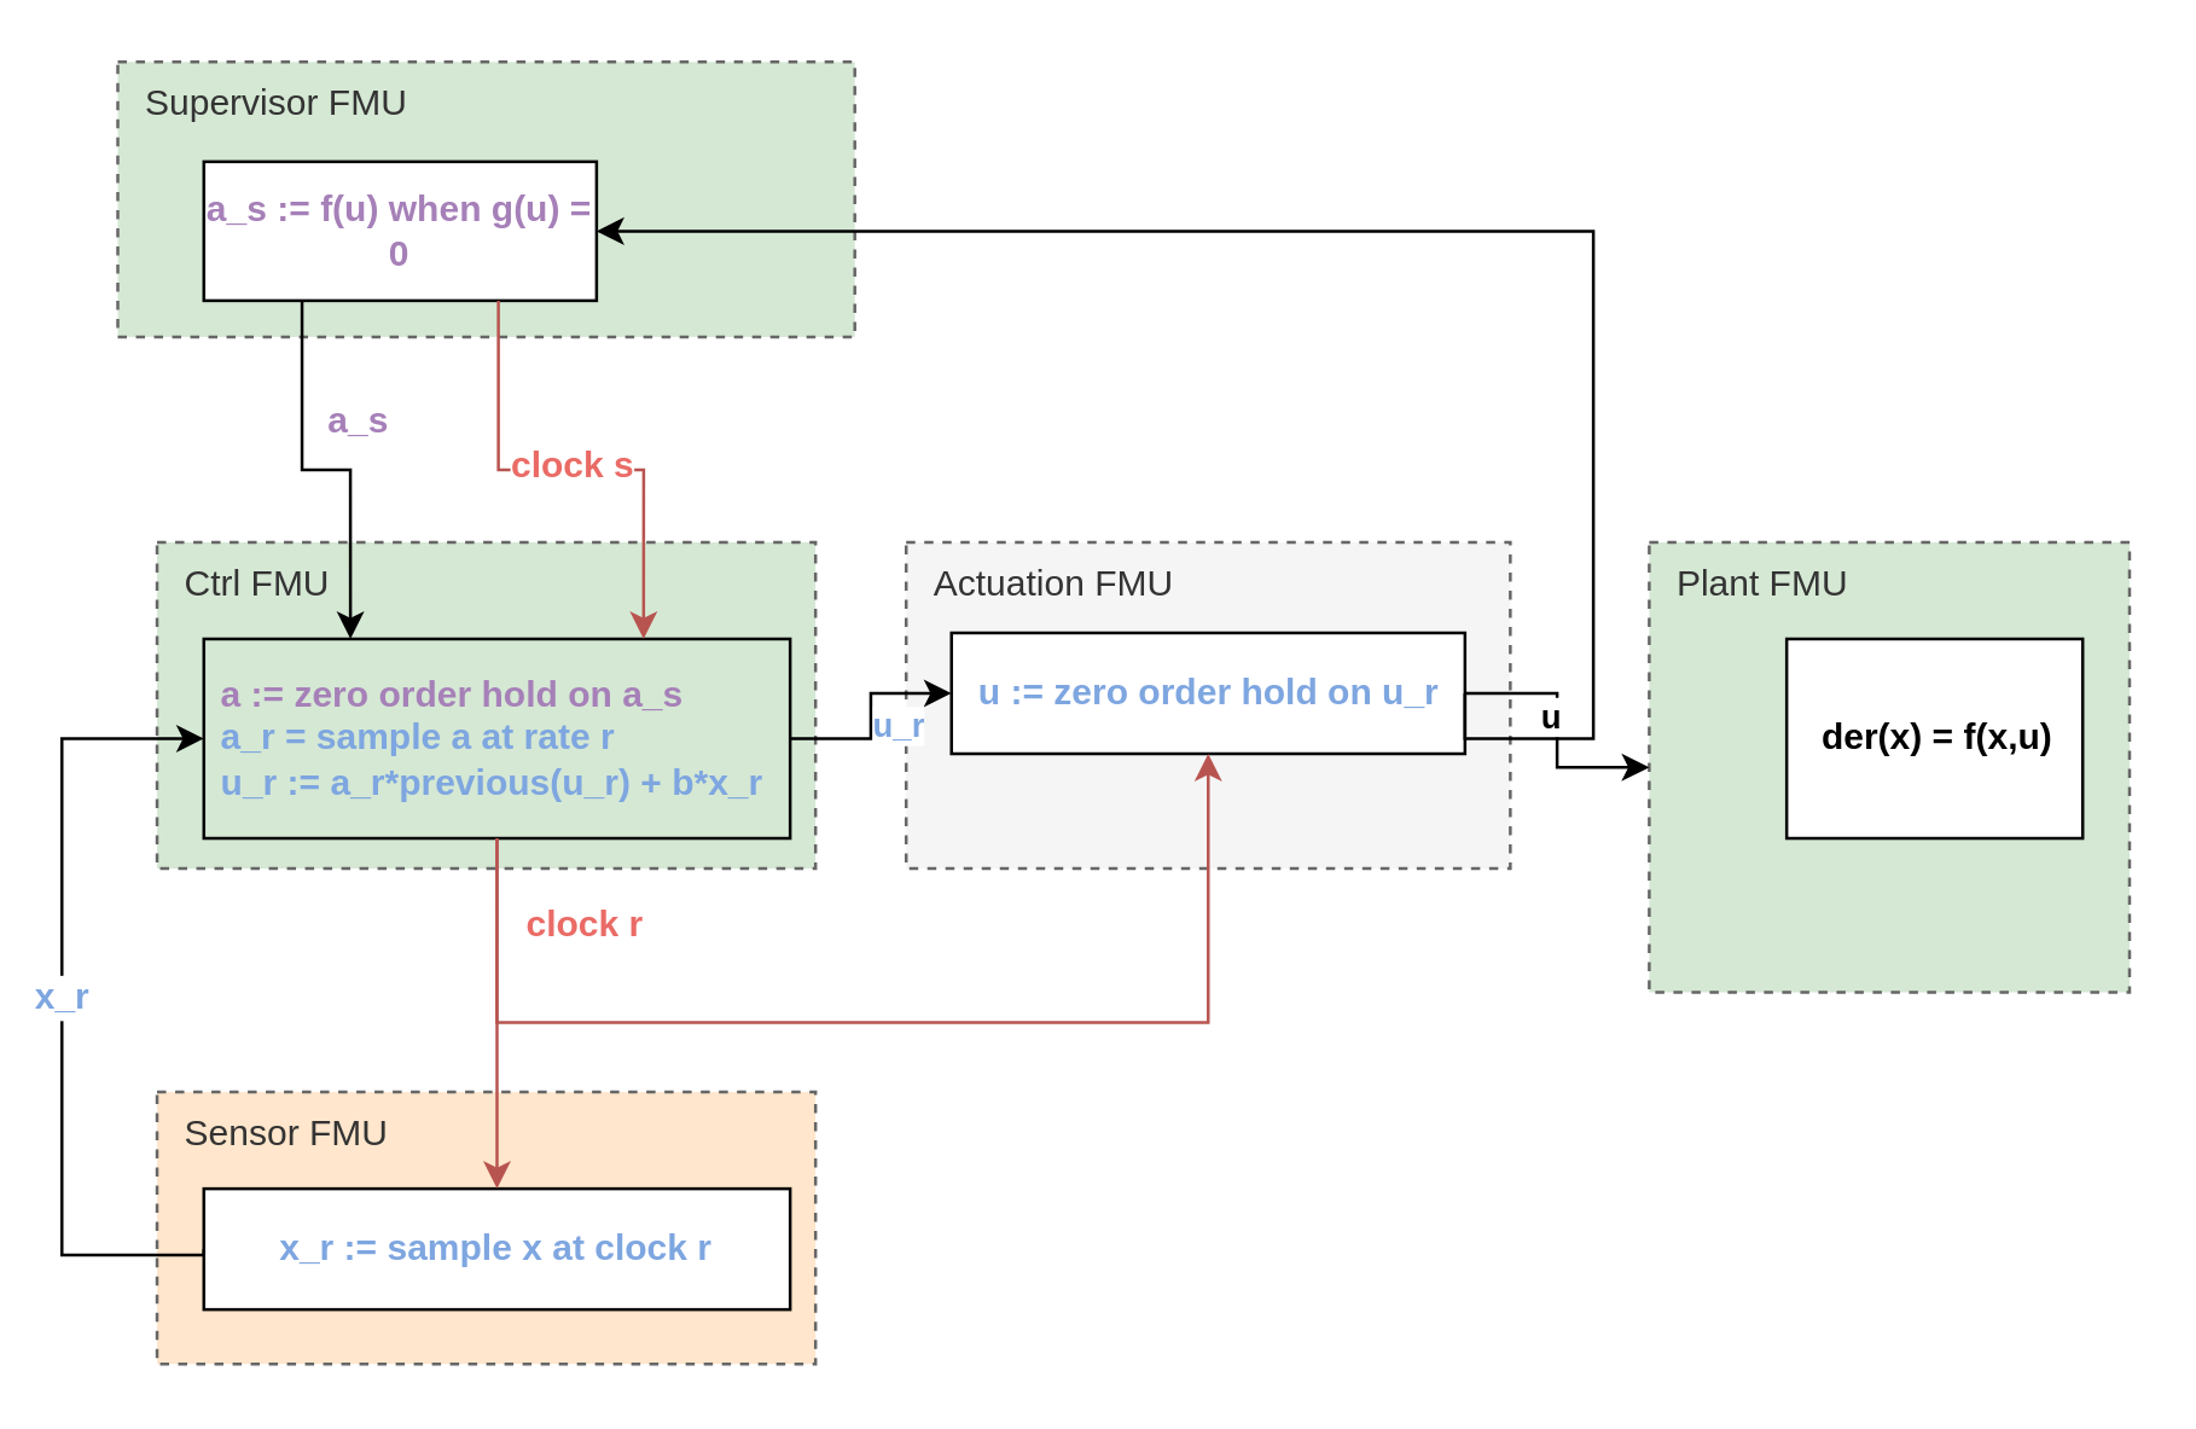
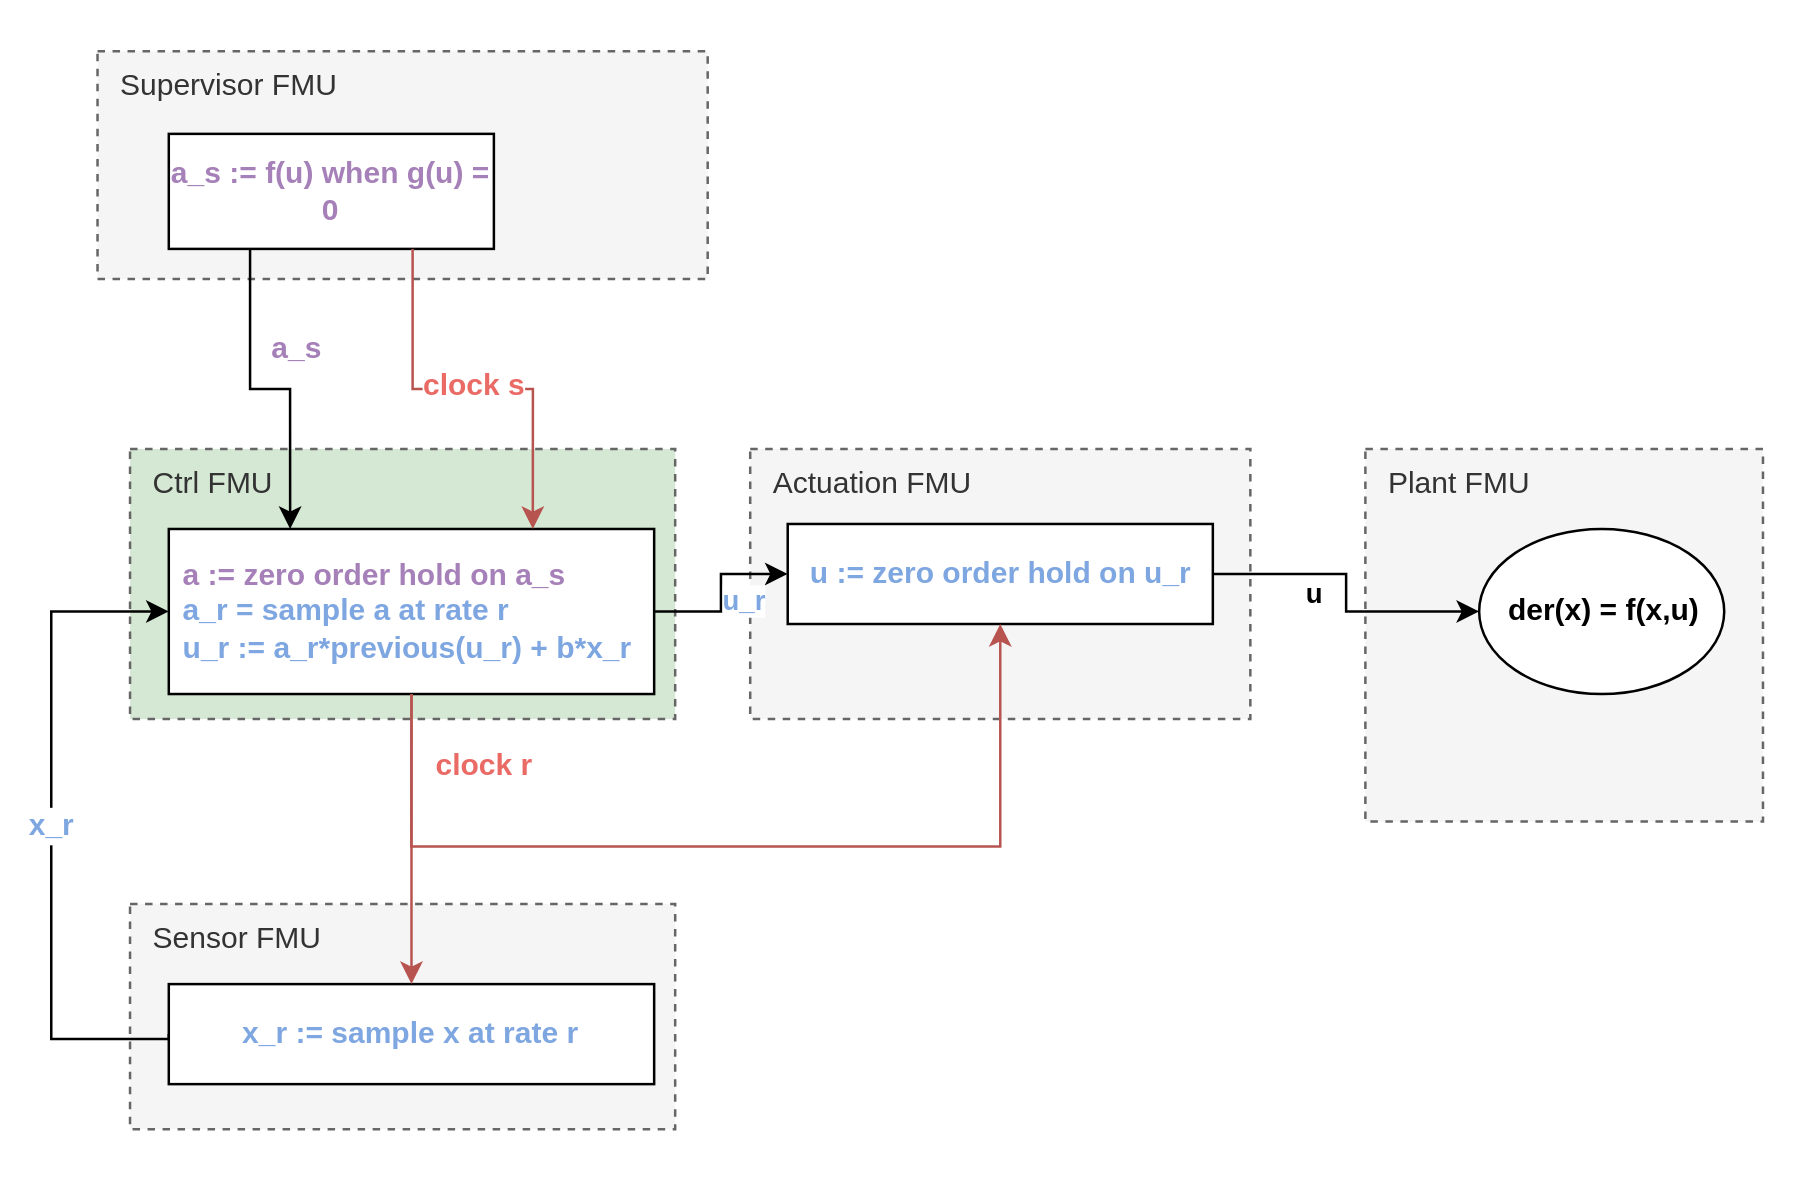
  <mxCell id="0" />
  <mxCell id="1" parent="0" />
- <mxCell id="2" value="Sensor FMU" style="rounded=0;whiteSpace=wrap;html=1;verticalAlign=top;fillColor=#ffe6cc;dashed=1;strokeColor=#666666;fontColor=#333333;align=left;spacingLeft=7;" vertex="1" parent="1"><mxGeometry x="51.5" y="361" width="218" height="90" as="geometry" /></mxCell>
- <mxCell id="3" value="Plant FMU" style="rounded=0;whiteSpace=wrap;html=1;verticalAlign=top;fillColor=#d5e8d4;dashed=1;strokeColor=#666666;fontColor=#333333;align=left;spacingLeft=7;" vertex="1" parent="1"><mxGeometry x="545.5" y="179" width="159" height="149" as="geometry" /></mxCell>
+ <mxCell id="2" value="Sensor FMU" style="rounded=0;whiteSpace=wrap;html=1;verticalAlign=top;fillColor=#f5f5f5;dashed=1;strokeColor=#666666;fontColor=#333333;align=left;spacingLeft=7;" vertex="1" parent="1"><mxGeometry x="51.5" y="361" width="218" height="90" as="geometry" /></mxCell>
+ <mxCell id="3" value="Plant FMU" style="rounded=0;whiteSpace=wrap;html=1;verticalAlign=top;fillColor=#f5f5f5;dashed=1;strokeColor=#666666;fontColor=#333333;align=left;spacingLeft=7;" vertex="1" parent="1"><mxGeometry x="545.5" y="179" width="159" height="149" as="geometry" /></mxCell>
  <mxCell id="4" value="Actuation FMU" style="rounded=0;whiteSpace=wrap;html=1;verticalAlign=top;fillColor=#f5f5f5;dashed=1;strokeColor=#666666;fontColor=#333333;align=left;spacingLeft=7;" vertex="1" parent="1"><mxGeometry x="299.5" y="179" width="200" height="108" as="geometry" /></mxCell>
  <mxCell id="5" value="Ctrl FMU" style="rounded=0;whiteSpace=wrap;html=1;verticalAlign=top;fillColor=#d5e8d4;dashed=1;strokeColor=#666666;fontColor=#333333;align=left;spacingLeft=7;" vertex="1" parent="1"><mxGeometry x="51.5" y="179" width="218" height="108" as="geometry" /></mxCell>
  <mxCell id="6" value="&lt;font color=&quot;#7ea6e0&quot;&gt;u_r&lt;/font&gt;" style="edgeStyle=orthogonalEdgeStyle;rounded=0;orthogonalLoop=1;jettySize=auto;html=1;fontStyle=1" edge="1" parent="1" source="7" target="11"><mxGeometry x="-0.082" y="-9" relative="1" as="geometry"><mxPoint as="offset" /></mxGeometry></mxCell>
- <mxCell id="7" value="&lt;font color=&quot;#a680b8&quot;&gt;a := zero order hold on a_s&lt;/font&gt;&lt;br&gt;&lt;font color=&quot;#7ea6e0&quot;&gt;a_r = sample a at rate r&lt;br&gt;u_r := a_r*previous(u_r) + b*x_r&lt;/font&gt;" style="rounded=0;whiteSpace=wrap;html=1;align=left;spacingLeft=4;fontStyle=1;fillColor=#d5e8d4;" vertex="1" parent="1"><mxGeometry x="67" y="211" width="194.094" height="66" as="geometry" /></mxCell>
+ <mxCell id="7" value="&lt;font color=&quot;#a680b8&quot;&gt;a := zero order hold on a_s&lt;/font&gt;&lt;br&gt;&lt;font color=&quot;#7ea6e0&quot;&gt;a_r = sample a at rate r&lt;br&gt;u_r := a_r*previous(u_r) + b*x_r&lt;/font&gt;" style="rounded=0;whiteSpace=wrap;html=1;align=left;spacingLeft=4;fontStyle=1" vertex="1" parent="1"><mxGeometry x="67" y="211" width="194.094" height="66" as="geometry" /></mxCell>
  <mxCell id="8" value="&lt;span style=&quot;font-size: 12px&quot;&gt;&lt;font color=&quot;#7ea6e0&quot;&gt;x_r&lt;/font&gt;&lt;/span&gt;" style="edgeStyle=orthogonalEdgeStyle;rounded=0;orthogonalLoop=1;jettySize=auto;html=1;entryX=0;entryY=0.5;entryDx=0;entryDy=0;exitX=0;exitY=0.5;exitDx=0;exitDy=0;fontStyle=1" edge="1" parent="1" source="9" target="7"><mxGeometry relative="1" as="geometry"><Array as="points"><mxPoint x="67" y="415" /><mxPoint x="20" y="415" /><mxPoint x="20" y="244" /></Array></mxGeometry></mxCell>
- <mxCell id="9" value="&lt;font color=&quot;#7ea6e0&quot;&gt;x_r := sample x at clock r&lt;/font&gt;" style="rounded=0;whiteSpace=wrap;html=1;fontStyle=1" vertex="1" parent="1"><mxGeometry x="67" y="393" width="194.094" height="40" as="geometry" /></mxCell>
- <mxCell id="10" value="u" style="edgeStyle=orthogonalEdgeStyle;rounded=0;orthogonalLoop=1;jettySize=auto;html=1;fontStyle=1;" edge="1" parent="1" source="11" target="3"><mxGeometry x="-0.346" y="-8" relative="1" as="geometry"><mxPoint as="offset" /></mxGeometry></mxCell>
+ <mxCell id="9" value="&lt;font color=&quot;#7ea6e0&quot;&gt;x_r := sample x at rate r&lt;/font&gt;" style="rounded=0;whiteSpace=wrap;html=1;fontStyle=1" vertex="1" parent="1"><mxGeometry x="67" y="393" width="194.094" height="40" as="geometry" /></mxCell>
+ <mxCell id="10" value="u" style="edgeStyle=orthogonalEdgeStyle;rounded=0;orthogonalLoop=1;jettySize=auto;html=1;fontStyle=1" edge="1" parent="1" source="11" target="12"><mxGeometry x="-0.346" y="-8" relative="1" as="geometry"><mxPoint as="offset" /></mxGeometry></mxCell>
  <mxCell id="11" value="&lt;font color=&quot;#7ea6e0&quot;&gt;u := zero order hold on u_r&lt;/font&gt;" style="rounded=0;whiteSpace=wrap;html=1;fontStyle=1" vertex="1" parent="1"><mxGeometry x="314.5" y="209" width="170" height="40" as="geometry" /></mxCell>
- <mxCell id="12" value="der(x) = f(x,u)" style="rounded=0;whiteSpace=wrap;html=1;align=left;spacingLeft=10;fontStyle=1" vertex="1" parent="1"><mxGeometry x="591" y="211" width="98" height="66" as="geometry" /></mxCell>
- <mxCell id="13" value="Supervisor FMU" style="rounded=0;whiteSpace=wrap;html=1;verticalAlign=top;fillColor=#d5e8d4;dashed=1;strokeColor=#666666;fontColor=#333333;align=left;spacingLeft=7;" vertex="1" parent="1"><mxGeometry x="38.5" y="20" width="244" height="91" as="geometry" /></mxCell>
+ <mxCell id="12" value="der(x) = f(x,u)" style="ellipse;whiteSpace=wrap;html=1;align=left;spacingLeft=10;fontStyle=1;" vertex="1" parent="1"><mxGeometry x="591" y="211" width="98" height="66" as="geometry" /></mxCell>
+ <mxCell id="13" value="Supervisor FMU" style="rounded=0;whiteSpace=wrap;html=1;verticalAlign=top;fillColor=#f5f5f5;dashed=1;strokeColor=#666666;fontColor=#333333;align=left;spacingLeft=7;" vertex="1" parent="1"><mxGeometry x="38.5" y="20" width="244" height="91" as="geometry" /></mxCell>
  <mxCell id="14" value="&lt;font color=&quot;#a680b8&quot;&gt;a_s := f(u) when g(u) = 0&lt;/font&gt;" style="rounded=0;whiteSpace=wrap;html=1;fontStyle=1" vertex="1" parent="1"><mxGeometry x="67" y="53" width="130" height="46" as="geometry" /></mxCell>
- <mxCell id="15" value="" style="edgeStyle=orthogonalEdgeStyle;rounded=0;orthogonalLoop=1;jettySize=auto;html=1;exitX=1;exitY=0.5;exitDx=0;exitDy=0;entryX=1;entryY=0.5;entryDx=0;entryDy=0;fontStyle=1" edge="1" parent="1" source="11" target="14"><mxGeometry relative="1" as="geometry"><mxPoint x="494.5" y="256" as="sourcePoint" /><mxPoint x="598.5" y="256" as="targetPoint" /><Array as="points"><mxPoint x="527" y="244" /><mxPoint x="527" y="76" /></Array></mxGeometry></mxCell>
  <mxCell id="16" value="&lt;span style=&quot;font-size: 12px&quot;&gt;&lt;font color=&quot;#a680b8&quot;&gt;a_s&lt;/font&gt;&lt;/span&gt;" style="edgeStyle=orthogonalEdgeStyle;rounded=0;orthogonalLoop=1;jettySize=auto;html=1;exitX=0.25;exitY=1;exitDx=0;exitDy=0;fontStyle=1;entryX=0.25;entryY=0;entryDx=0;entryDy=0;" edge="1" parent="1" source="14" target="7"><mxGeometry x="-0.382" y="18" relative="1" as="geometry"><mxPoint x="88.5" y="343" as="sourcePoint" /><mxPoint x="88.5" y="256" as="targetPoint" /><mxPoint as="offset" /></mxGeometry></mxCell>
  <mxCell id="17" value="&lt;span style=&quot;font-size: 12px&quot;&gt;&lt;font color=&quot;#ea6b66&quot;&gt;clock s&lt;/font&gt;&lt;/span&gt;" style="edgeStyle=orthogonalEdgeStyle;rounded=0;orthogonalLoop=1;jettySize=auto;html=1;exitX=0.75;exitY=1;exitDx=0;exitDy=0;fontStyle=1;entryX=0.75;entryY=0;entryDx=0;entryDy=0;fillColor=#f8cecc;strokeColor=#b85450;" edge="1" parent="1" source="14" target="7"><mxGeometry x="-0.319" y="24" relative="1" as="geometry"><mxPoint x="125.25" y="109" as="sourcePoint" /><mxPoint x="125" y="223" as="targetPoint" /><mxPoint as="offset" /></mxGeometry></mxCell>
  <mxCell id="18" value="&lt;span style=&quot;font-size: 12px&quot;&gt;&lt;font color=&quot;#ea6b66&quot;&gt;clock r&lt;/font&gt;&lt;/span&gt;" style="edgeStyle=orthogonalEdgeStyle;rounded=0;orthogonalLoop=1;jettySize=auto;html=1;exitX=0.5;exitY=1;exitDx=0;exitDy=0;fontStyle=1;entryX=0.5;entryY=0;entryDx=0;entryDy=0;fillColor=#f8cecc;strokeColor=#b85450;" edge="1" parent="1" source="7" target="9"><mxGeometry x="-0.505" y="29" relative="1" as="geometry"><mxPoint x="222.571" y="109" as="sourcePoint" /><mxPoint x="222.071" y="223" as="targetPoint" /><mxPoint as="offset" /></mxGeometry></mxCell>
  <mxCell id="19" value="" style="edgeStyle=orthogonalEdgeStyle;rounded=0;orthogonalLoop=1;jettySize=auto;html=1;exitX=0.5;exitY=1;exitDx=0;exitDy=0;fontStyle=1;entryX=0.5;entryY=1;entryDx=0;entryDy=0;fillColor=#f8cecc;strokeColor=#b85450;" edge="1" parent="1" source="7" target="11"><mxGeometry x="-0.319" y="24" relative="1" as="geometry"><mxPoint x="173.547" y="289" as="sourcePoint" /><mxPoint x="172.5" y="405" as="targetPoint" /><mxPoint as="offset" /><Array as="points"><mxPoint x="164" y="338" /><mxPoint x="400" y="338" /></Array></mxGeometry></mxCell>
